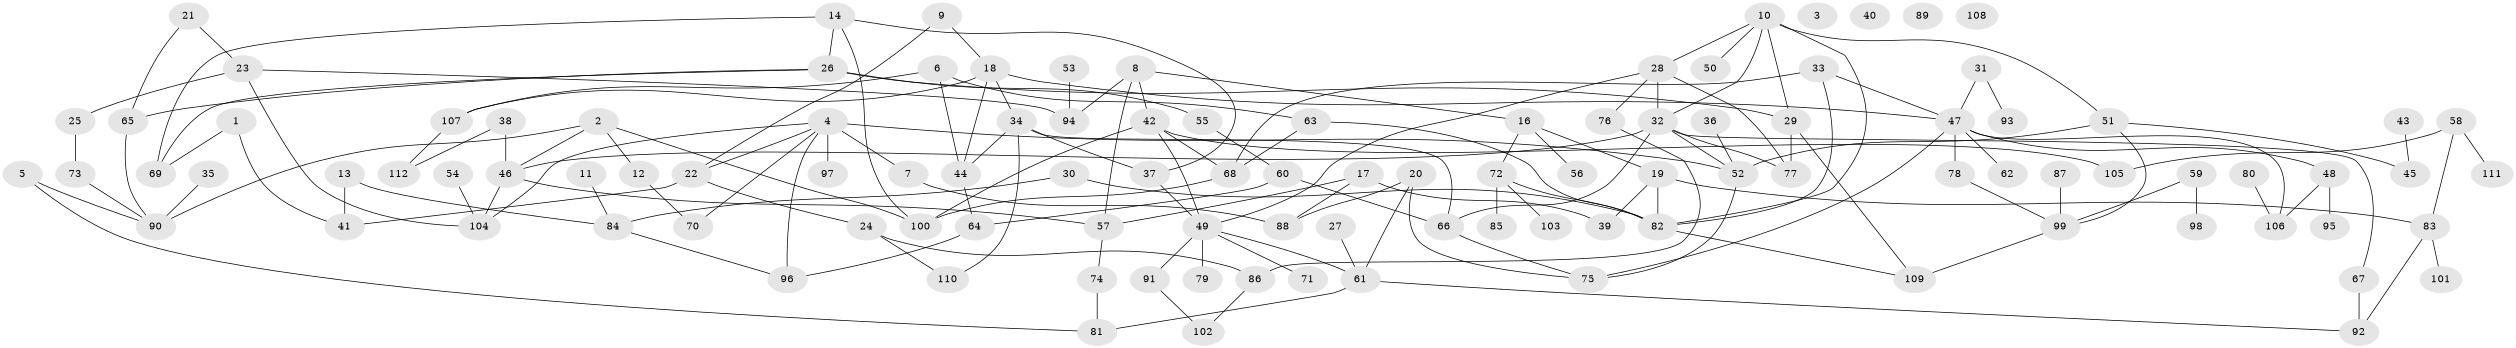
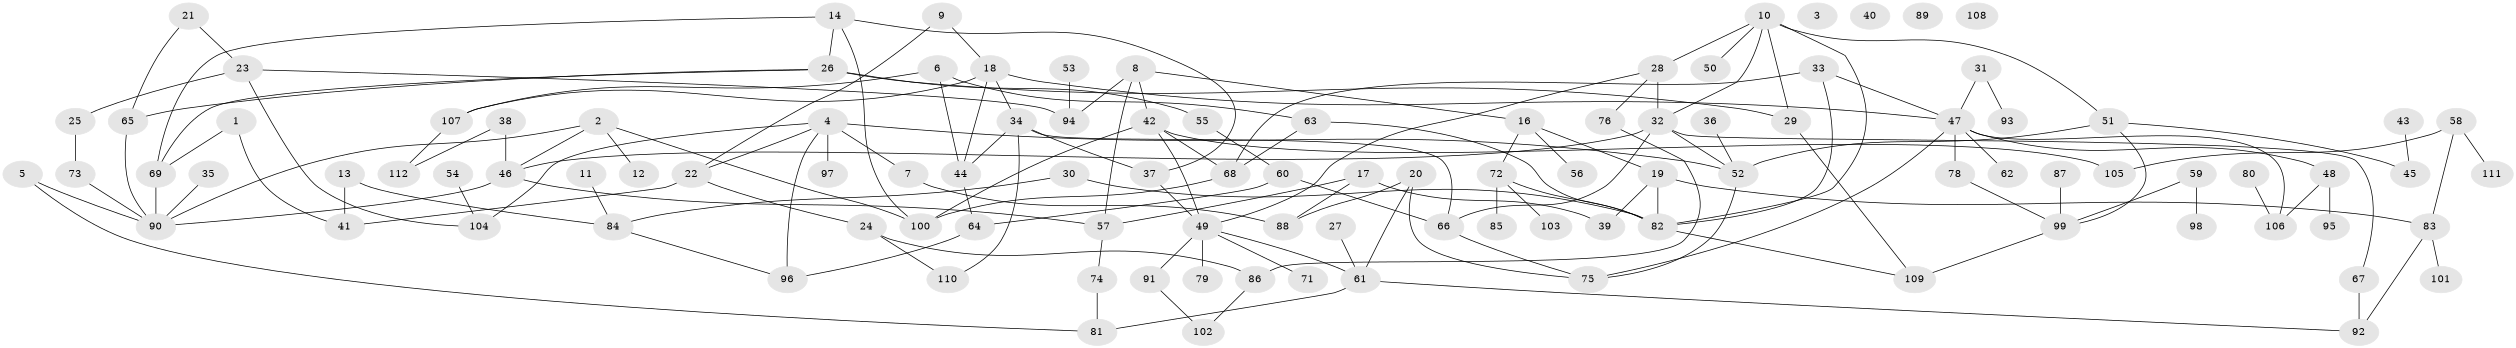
  graph {
    node [color=gray90 style=filled]
    1
    41
    69
    90
    2
    12
    46
    100
-   70
    104
    57
    3
    4
    7
    22
    52
    96
    97
    88
    24
    75
    5
    81
    6
    44
    63
    107
    64
    82
    68
    112
    8
    16
    42
    94
    19
    56
    72
    49
    105
    74
    9
    18
    34
    47
    10
    28
    29
    32
    50
    51
    76
-   77
    109
    66
    67
    45
    99
    11
    84
    13
    14
    26
    37
    65
    55
    39
    83
    85
    103
    17
    110
    48
    62
    78
    106
    92
    101
    20
    61
    21
    23
    25
    86
    73
    102
    60
    27
    71
    79
    91
    30
    31
    93
    33
    35
    36
    38
    40
    43
    95
    53
    54
    58
    111
    59
    98
    80
    87
    89
    108
    1 -- 41
    1 -- 69
+   69 -- 90
    2 -- 90
    2 -- 12
    2 -- 46
    2 -- 100
-   12 -- 70
-   46 -- 104
+   46 -- 90
    46 -- 57
    57 -- 74
-   4 -- 70
    4 -- 104
    4 -- 7
    4 -- 22
    4 -- 52
    4 -- 96
    4 -- 97
    7 -- 88
    22 -- 41
    22 -- 24
    52 -- 75
    24 -- 110
    24 -- 86
    5 -- 90
    5 -- 81
    6 -- 44
    6 -- 63
    6 -- 107
    44 -- 64
    63 -- 82
    63 -- 68
    107 -- 112
    64 -- 96
    82 -- 109
    68 -- 100
    8 -- 57
    8 -- 16
    8 -- 42
    8 -- 94
    16 -- 19
    16 -- 56
    16 -- 72
    42 -- 100
    42 -- 68
    42 -- 49
    42 -- 105
    19 -- 82
    19 -- 39
    19 -- 83
    72 -- 82
    72 -- 85
    72 -- 103
    49 -- 61
    49 -- 71
    49 -- 79
    49 -- 91
    74 -- 81
    9 -- 22
    9 -- 18
    18 -- 44
    18 -- 107
    18 -- 34
    18 -- 47
    34 -- 44
    34 -- 66
    34 -- 37
    34 -- 110
    47 -- 75
    47 -- 48
    47 -- 62
    47 -- 78
    47 -- 106
    10 -- 82
    10 -- 28
    10 -- 29
    10 -- 32
    10 -- 50
    10 -- 51
    28 -- 49
    28 -- 32
    28 -- 76
-   28 -- 77
-   29 -- 77
    29 -- 109
    32 -- 46
    32 -- 52
-   32 -- 77
    32 -- 66
    32 -- 67
    51 -- 52
    51 -- 45
    51 -- 99
    76 -- 86
    66 -- 75
    67 -- 92
    99 -- 109
    11 -- 84
    84 -- 96
    13 -- 41
    13 -- 84
    14 -- 69
    14 -- 100
    14 -- 26
    14 -- 37
    26 -- 69
    26 -- 29
    26 -- 65
    26 -- 55
    37 -- 49
    65 -- 90
    55 -- 60
    83 -- 92
    83 -- 101
    17 -- 57
    17 -- 88
    17 -- 39
    48 -- 106
    48 -- 95
    78 -- 99
    20 -- 88
    20 -- 75
    20 -- 61
    61 -- 81
    61 -- 92
    21 -- 65
    21 -- 23
    23 -- 104
    23 -- 94
    23 -- 25
    25 -- 73
    86 -- 102
    73 -- 90
    60 -- 64
    60 -- 66
    27 -- 61
    91 -- 102
    30 -- 82
    30 -- 84
    31 -- 47
    31 -- 93
    33 -- 82
    33 -- 68
    33 -- 47
    35 -- 90
    36 -- 52
    38 -- 46
    38 -- 112
    43 -- 45
    53 -- 94
    54 -- 104
    58 -- 105
    58 -- 83
    58 -- 111
    59 -- 99
    59 -- 98
    80 -- 106
    87 -- 99
  }
